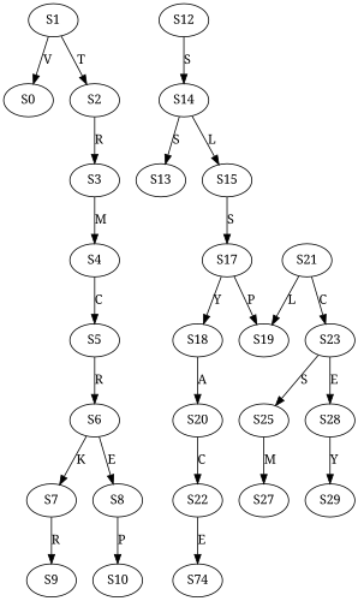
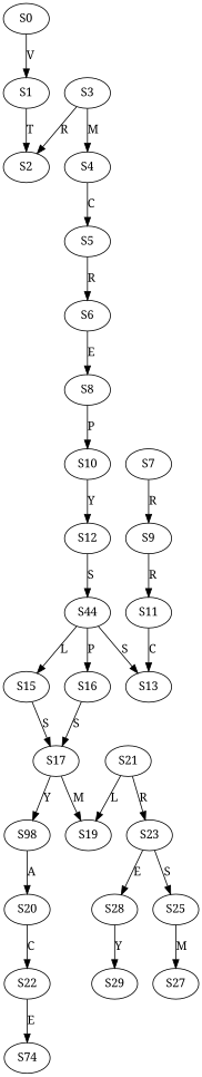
  strict digraph {
    fontname="Noto Serif"
    node [fontname="Noto Serif"]
    edge [fontname="Noto Serif"]
    S0
    S1
    S2
    S3
    S4
    S5
    S6
    S7
    S8
    S9
    S10
+   S11
    S12
    S13
-   S14
+   S14 [label=S44]
    S15
+   S16
    S17
-   S18
+   S18 [label=S98]
    S19
    S20
    S22
    S21
    S23
    n25 [label=S74]
    S25
    S28
    S27
    S29
-   S1 -> S0 [label=V]
+   S0 -> S1 [label=V]
    S1 -> S2 [label=T]
-   S2 -> S3 [label=R]
+   S3 -> S2 [label=R]
    S3 -> S4 [label=M]
    S4 -> S5 [label=C]
    S5 -> S6 [label=R]
-   S6 -> S7 [label=K]
    S6 -> S8 [label=E]
    S7 -> S9 [label=R]
    S8 -> S10 [label=P]
+   S9 -> S11 [label=R]
+   S10 -> S12 [label=Y]
+   S11 -> S13 [label=C]
    S12 -> S14 [label=S]
    S14 -> S13 [label=S]
    S14 -> S15 [label=L]
+   S14 -> S16 [label=P]
    S15 -> S17 [label=S]
+   S16 -> S17 [label=S]
    S17 -> S18 [label=Y]
-   S17 -> S19 [label=P]
+   S17 -> S19 [label=M]
    S18 -> S20 [label=A]
    S20 -> S22 [label=C]
    S22 -> n25 [label=E]
    S21 -> S19 [label=L]
-   S21 -> S23 [label=C]
+   S21 -> S23 [label=R]
    S23 -> S25 [label=S]
    S23 -> S28 [label=E]
    S25 -> S27 [label=M]
    S28 -> S29 [label=Y]
  }
